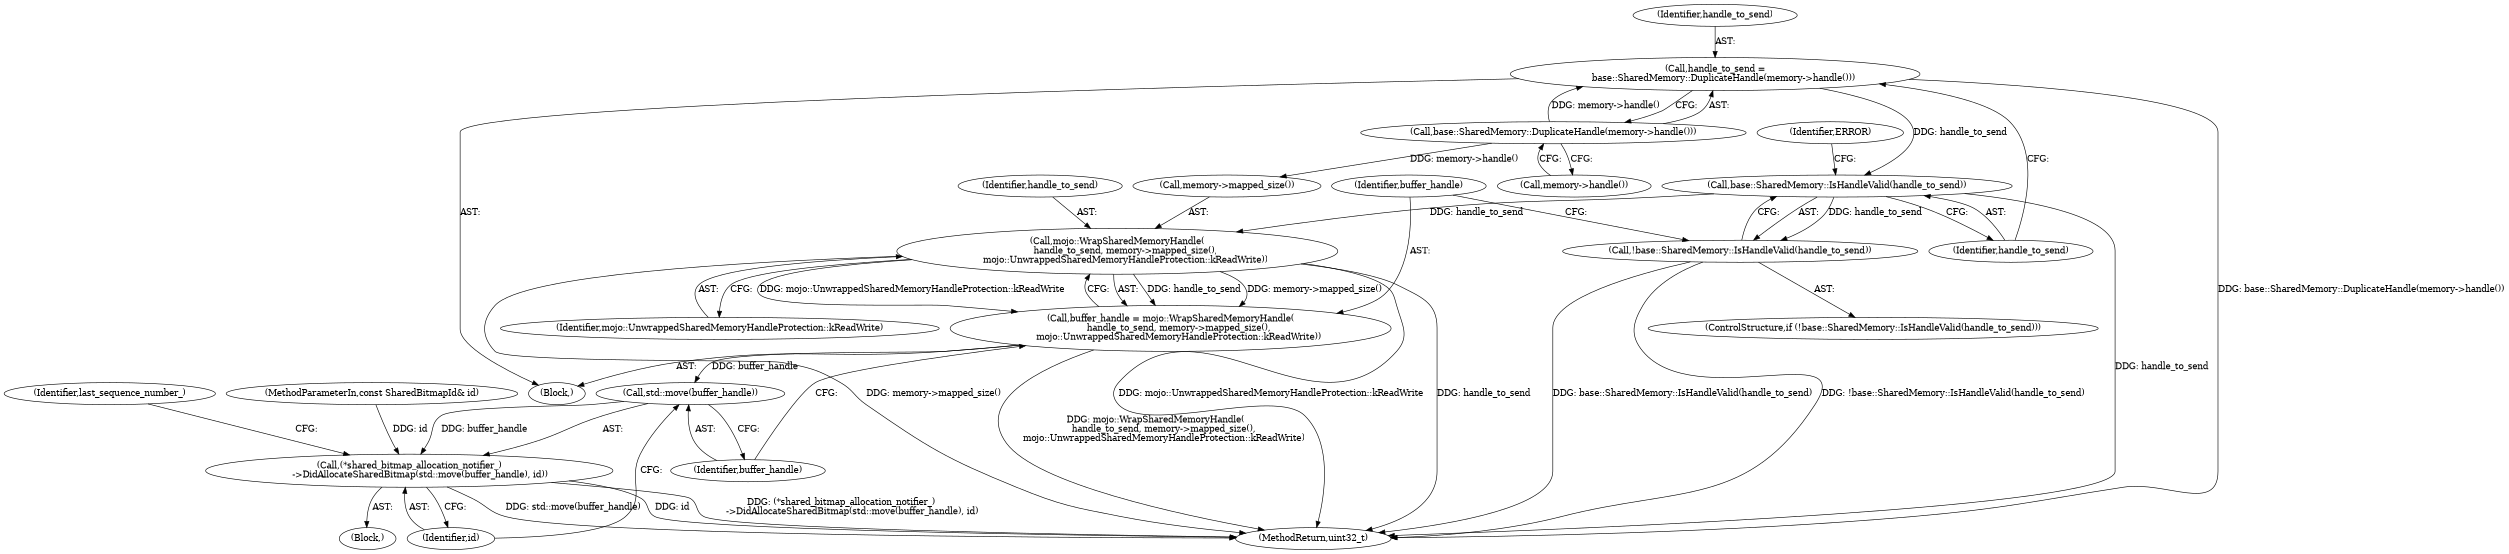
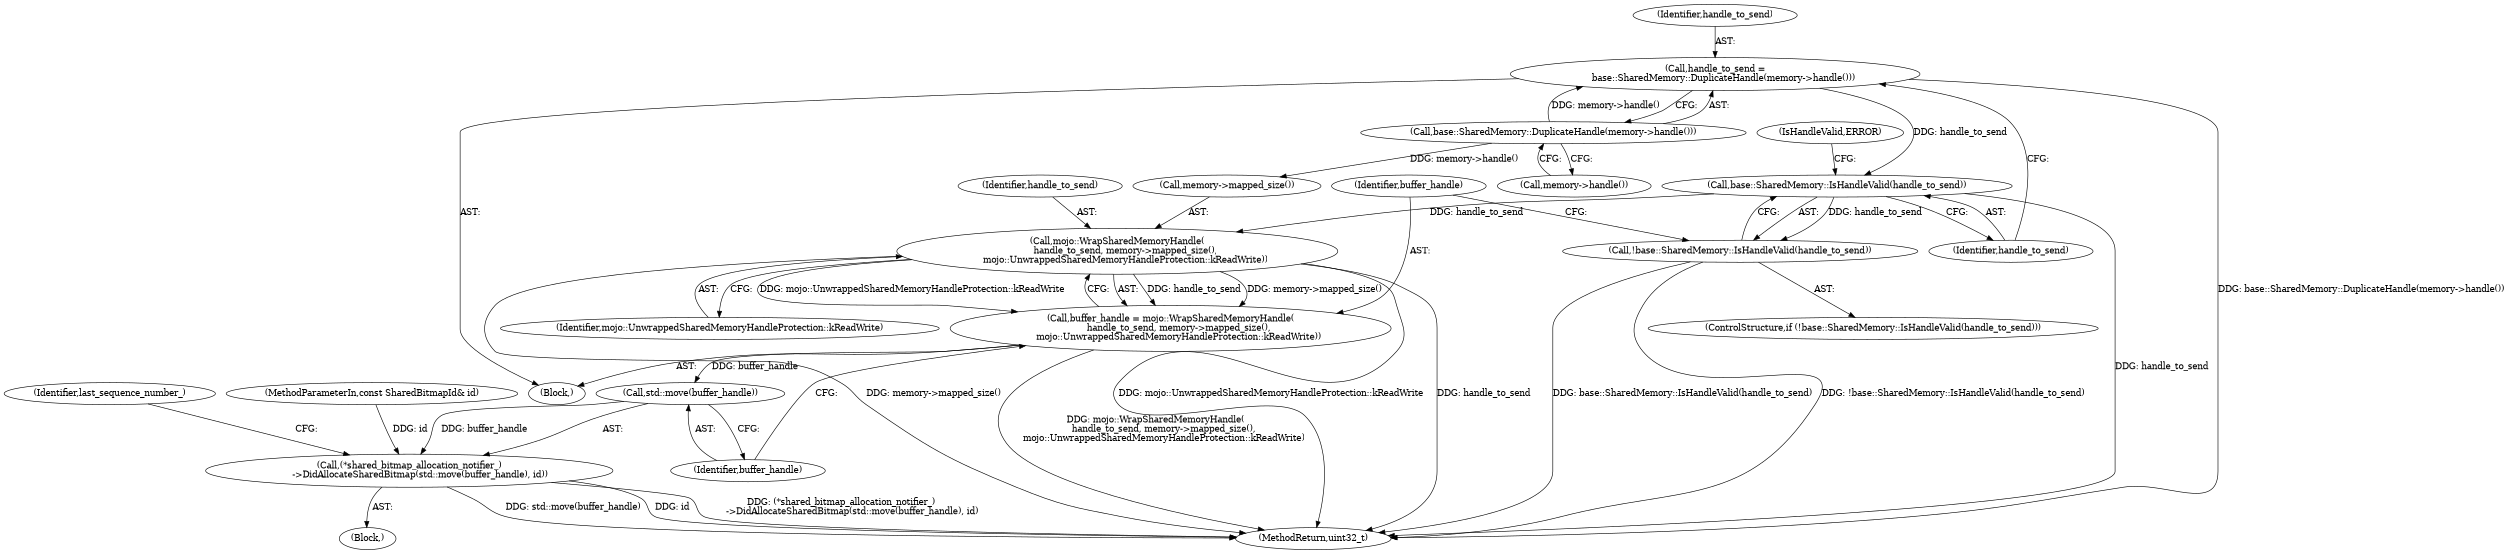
  digraph {
    n1 [label="(Call,handle_to_send =\n      base::SharedMemory::DuplicateHandle(memory->handle()))"]
    n2 [label="(Call,base::SharedMemory::DuplicateHandle(memory->handle()))"]
    n3 [label="(Call,base::SharedMemory::IsHandleValid(handle_to_send))"]
    n4 [label="(Block,)"]
    n5 [label="(MethodReturn,uint32_t)"]
    n6 [label="(Call,memory->handle())"]
    n7 [label="(Call,memory->mapped_size())"]
    n8 [label="(Call,!base::SharedMemory::IsHandleValid(handle_to_send))"]
    n9 [label="(Call,mojo::WrapSharedMemoryHandle(\n      handle_to_send, memory->mapped_size(),\n      mojo::UnwrappedSharedMemoryHandleProtection::kReadWrite))"]
    n10 [label="(Identifier,handle_to_send)"]
    n11 [label="(ControlStructure,if (!base::SharedMemory::IsHandleValid(handle_to_send)))"]
    n12 [label="(Call,buffer_handle = mojo::WrapSharedMemoryHandle(\n      handle_to_send, memory->mapped_size(),\n      mojo::UnwrappedSharedMemoryHandleProtection::kReadWrite))"]
    n13 [label="(Identifier,mojo::UnwrappedSharedMemoryHandleProtection::kReadWrite)"]
    n14 [label="(Call,std::move(buffer_handle))"]
    n15 [label="(Call,(*shared_bitmap_allocation_notifier_)\n        ->DidAllocateSharedBitmap(std::move(buffer_handle), id))"]
    n16 [label="(Identifier,buffer_handle)"]
-   n17 [label="(Identifier,id)"]
    n18 [label="(Block,)"]
    n19 [label="(MethodParameterIn,const SharedBitmapId& id)"]
    n20 [label="(Identifier,handle_to_send)"]
    n21 [label="(Identifier,last_sequence_number_)"]
    n22 [label="(Identifier,buffer_handle)"]
-   n23 [label="(Identifier,ERROR)"]
+   n23 [label="(IsHandleValid,ERROR)"]
    n24 [label="(Identifier,handle_to_send)"]
    n1 -> n2 [label="CFG: "]
    n1 -> n3 [label="DDG: handle_to_send"]
    n1 -> n4 [label="AST: "]
    n1 -> n5 [label="DDG: base::SharedMemory::DuplicateHandle(memory->handle())"]
    n2 -> n1 [label="AST: "]
    n2 -> n1 [label="DDG: memory->handle()"]
    n2 -> n6 [label="CFG: "]
    n2 -> n7 [label="DDG: memory->handle()"]
    n3 -> n5 [label="DDG: handle_to_send"]
    n3 -> n8 [label="AST: "]
    n3 -> n8 [label="DDG: handle_to_send"]
    n3 -> n9 [label="DDG: handle_to_send"]
    n3 -> n10 [label="CFG: "]
    n6 -> n2 [label="CFG: "]
    n7 -> n9 [label="AST: "]
    n8 -> n3 [label="CFG: "]
    n8 -> n5 [label="DDG: !base::SharedMemory::IsHandleValid(handle_to_send)"]
    n8 -> n5 [label="DDG: base::SharedMemory::IsHandleValid(handle_to_send)"]
    n8 -> n11 [label="AST: "]
    n9 -> n5 [label="DDG: memory->mapped_size()"]
    n9 -> n5 [label="DDG: mojo::UnwrappedSharedMemoryHandleProtection::kReadWrite"]
    n9 -> n5 [label="DDG: handle_to_send"]
    n9 -> n12 [label="AST: "]
    n9 -> n12 [label="DDG: handle_to_send"]
    n9 -> n12 [label="DDG: memory->mapped_size()"]
    n9 -> n12 [label="DDG: mojo::UnwrappedSharedMemoryHandleProtection::kReadWrite"]
    n9 -> n13 [label="CFG: "]
    n10 -> n1 [label="CFG: "]
    n10 -> n3 [label="AST: "]
    n12 -> n4 [label="AST: "]
    n12 -> n5 [label="DDG: mojo::WrapSharedMemoryHandle(\n      handle_to_send, memory->mapped_size(),\n      mojo::UnwrappedSharedMemoryHandleProtection::kReadWrite)"]
    n12 -> n9 [label="CFG: "]
    n12 -> n14 [label="DDG: buffer_handle"]
    n13 -> n9 [label="AST: "]
    n14 -> n15 [label="AST: "]
    n14 -> n15 [label="DDG: buffer_handle"]
    n14 -> n16 [label="CFG: "]
    n15 -> n5 [label="DDG: std::move(buffer_handle)"]
    n15 -> n5 [label="DDG: id"]
    n15 -> n5 [label="DDG: (*shared_bitmap_allocation_notifier_)\n        ->DidAllocateSharedBitmap(std::move(buffer_handle), id)"]
-   n15 -> n17 [label="CFG: "]
    n15 -> n18 [label="AST: "]
    n16 -> n12 [label="CFG: "]
    n16 -> n14 [label="AST: "]
-   n17 -> n14 [label="CFG: "]
-   n17 -> n15 [label="AST: "]
    n19 -> n15 [label="DDG: id"]
    n20 -> n1 [label="AST: "]
    n21 -> n15 [label="CFG: "]
    n22 -> n8 [label="CFG: "]
    n22 -> n12 [label="AST: "]
    n23 -> n3 [label="CFG: "]
    n24 -> n9 [label="AST: "]
  }
